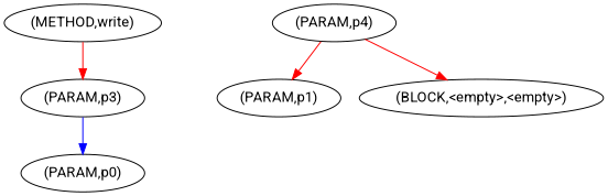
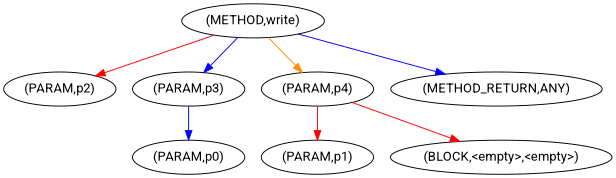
  digraph {
    fontname=Roboto
    node [fontname=Roboto]
    edge [color=red fontname=Roboto]
    n1 [label=<(METHOD,write)>]
+   n2 [label=<(PARAM,p2)>]
    n3 [label=<(PARAM,p3)>]
    n4 [label=<(PARAM,p4)>]
+   n5 [label=<(METHOD_RETURN,ANY)>]
    n6 [label=<(PARAM,p0)>]
    n7 [label=<(PARAM,p1)>]
    n8 [label=<(BLOCK,&lt;empty&gt;,&lt;empty&gt;)>]
-   n1 -> n3
+   n1 -> n2
+   n1 -> n3 [color=blue]
+   n1 -> n4 [color=darkorange]
+   n1 -> n5 [color=blue]
    n3 -> n6 [color=blue]
    n4 -> n7
    n4 -> n8
  }
